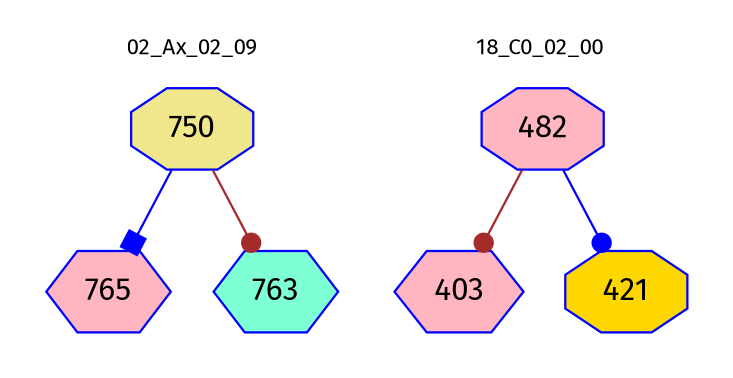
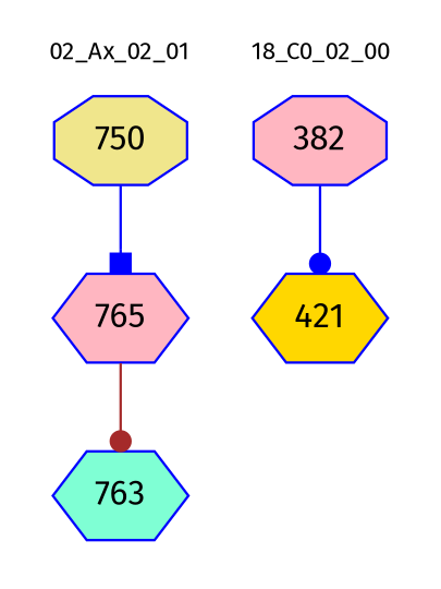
  digraph {
    fontname="Fira Sans"
    node [color=blue fillcolor=lightpink fontname="Fira Sans" shape=octagon style=filled]
    edge [arrowhead=dot color=blue fontname="Fira Sans"]
    n1 [fillcolor=khaki label=750]
    n2 [label=765 shape=hexagon]
    n3 [fillcolor=aquamarine label=763 shape=hexagon]
-   n4 [label=482]
-   n5 [label=403 shape=hexagon]
-   n6 [fillcolor=gold label=421]
+   n4 [label=382]
+   n6 [fillcolor=gold label=421 shape=hexagon]
    subgraph cluster_1 {
      color=white
      fontsize=10
-     label="02_Ax_02_09"
+     label="02_Ax_02_01"
      n1
      n2
      n3
    }
    subgraph cluster_2 {
      color=white
      fontsize=10
      label="18_C0_02_00"
      n4
-     n5
      n6
    }
    n1 -> n2 [arrowhead=box]
-   n1 -> n3 [color=brown]
-   n4 -> n5 [color=brown]
+   n2 -> n3 [color=brown]
    n4 -> n6
  }
